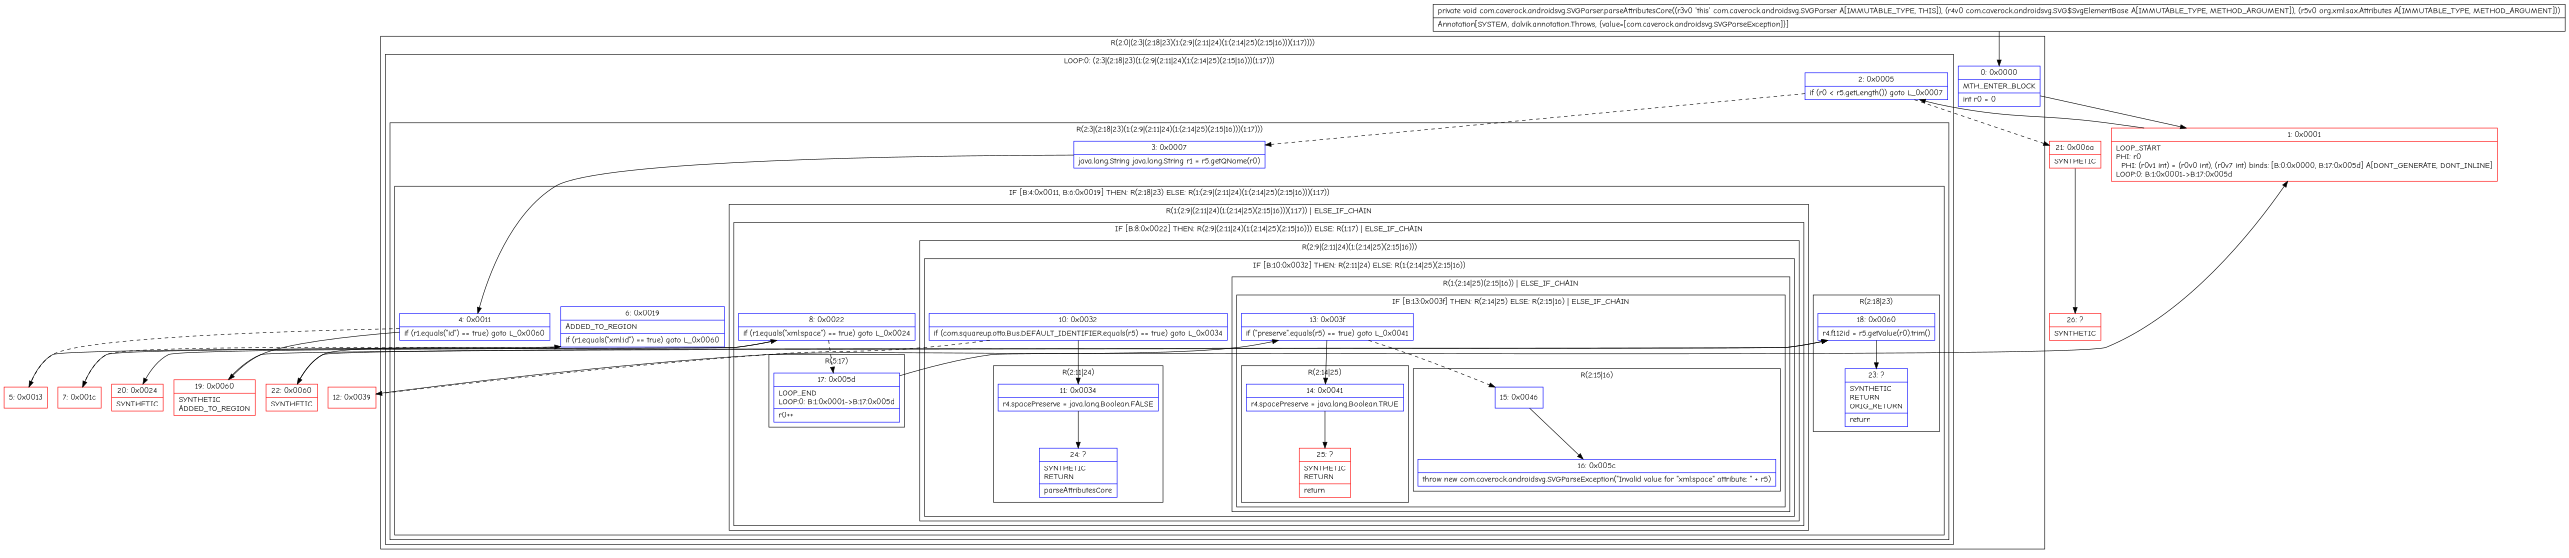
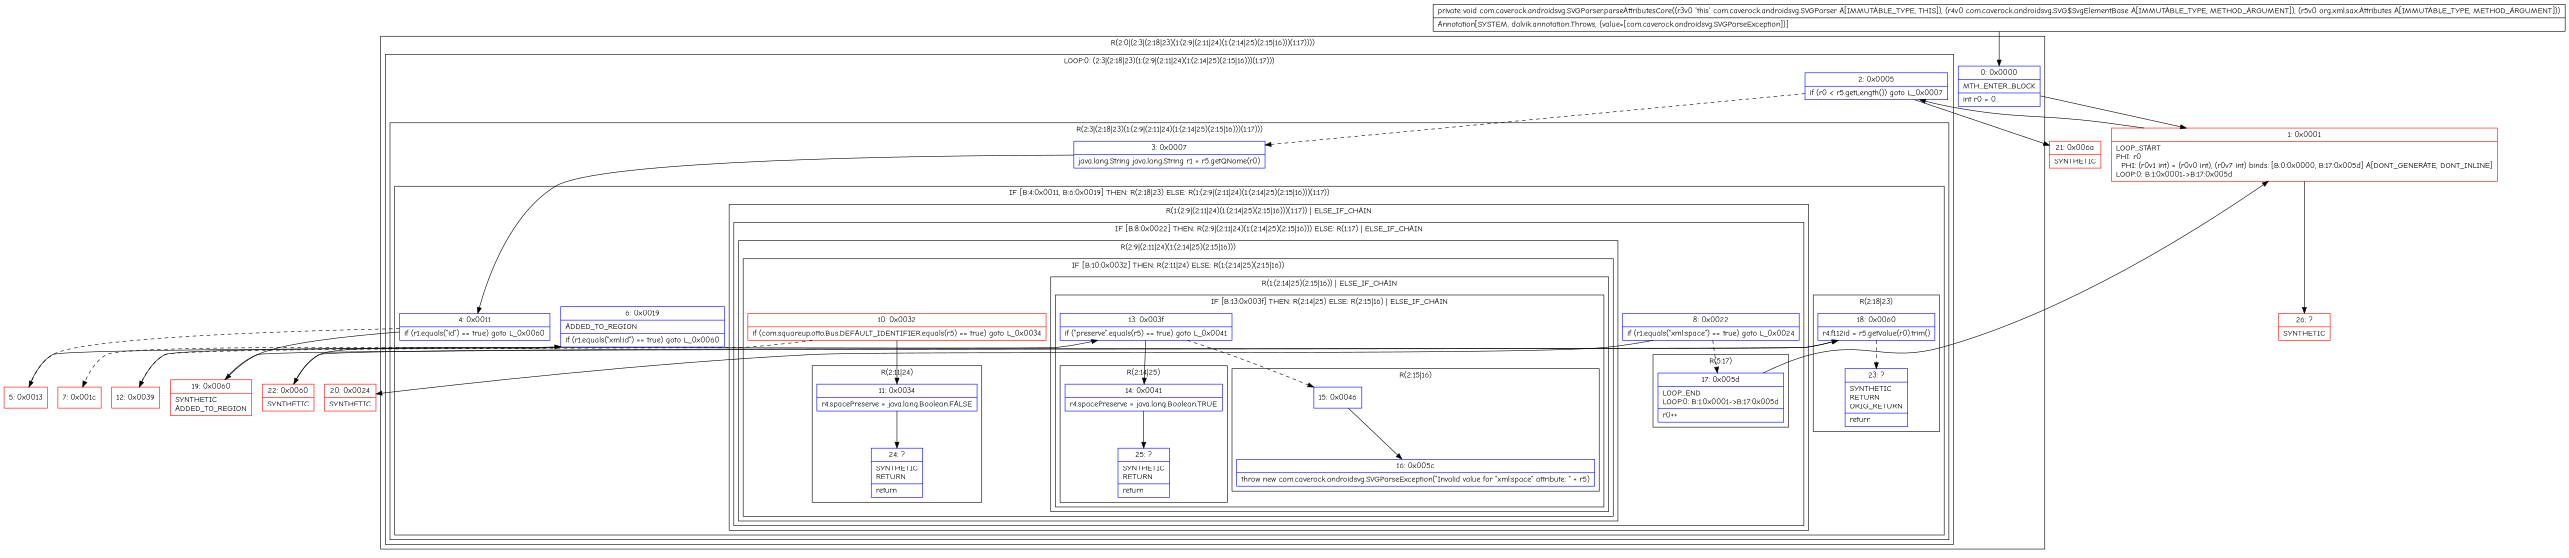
  digraph {
    fontname="Comic Neue"
    node [color=blue fontname="Comic Neue" shape=record]
    edge [fontname="Comic Neue"]
    n1 [label="{18\:\ 0x0060|r4.f112id = r5.getValue(r0).trim()\l}"]
    n2 [label="{23\:\ ?|SYNTHETIC\lRETURN\lORIG_RETURN\l|return\l}"]
    n3 [label="{11\:\ 0x0034|r4.spacePreserve = java.lang.Boolean.FALSE\l}"]
-   n4 [label="{24\:\ ?|SYNTHETIC\lRETURN\l|parseAttributesCore\l}"]
+   n4 [label="{24\:\ ?|SYNTHETIC\lRETURN\l|return\l}"]
    n5 [label="{14\:\ 0x0041|r4.spacePreserve = java.lang.Boolean.TRUE\l}"]
-   n6 [color=red label="{25\:\ ?|SYNTHETIC\lRETURN\l|return\l}"]
+   n6 [label="{25\:\ ?|SYNTHETIC\lRETURN\l|return\l}"]
    n7 [label="{15\:\ 0x0046}"]
    n8 [label="{16\:\ 0x005c|throw new com.caverock.androidsvg.SVGParseException(\"Invalid value for \"xml:space\" attribute: \" + r5)\l}"]
    n9 [label="{13\:\ 0x003f|if (\"preserve\".equals(r5) == true) goto L_0x0041\l}"]
-   n10 [label="{10\:\ 0x0032|if (com.squareup.otto.Bus.DEFAULT_IDENTIFIER.equals(r5) == true) goto L_0x0034\l}"]
+   n10 [color=red label="{10\:\ 0x0032|if (com.squareup.otto.Bus.DEFAULT_IDENTIFIER.equals(r5) == true) goto L_0x0034\l}"]
    n11 [label="{17\:\ 0x005d|LOOP_END\lLOOP:0: B:1:0x0001\-\>B:17:0x005d\l|r0++\l}"]
    n12 [label="{8\:\ 0x0022|if (r1.equals(\"xml:space\") == true) goto L_0x0024\l}"]
    n13 [label="{4\:\ 0x0011|if (r1.equals(\"id\") == true) goto L_0x0060\l}"]
    n14 [label="{6\:\ 0x0019|ADDED_TO_REGION\l|if (r1.equals(\"xml:id\") == true) goto L_0x0060\l}"]
    n15 [label="{3\:\ 0x0007|java.lang.String java.lang.String r1 = r5.getQName(r0)\l}"]
    n16 [label="{2\:\ 0x0005|if (r0 \< r5.getLength()) goto L_0x0007\l}"]
    n17 [label="{0\:\ 0x0000|MTH_ENTER_BLOCK\l|int r0 = 0\l}"]
    n18 [color=red label="{12\:\ 0x0039}"]
    n19 [color=red label="{1\:\ 0x0001|LOOP_START\lPHI: r0 \l  PHI: (r0v1 int) = (r0v0 int), (r0v7 int) binds: [B:0:0x0000, B:17:0x005d] A[DONT_GENERATE, DONT_INLINE]\lLOOP:0: B:1:0x0001\-\>B:17:0x005d\l}"]
    n20 [color=red label="{20\:\ 0x0024|SYNTHETIC\l}"]
    n21 [color=red label="{5\:\ 0x0013}"]
    n22 [color=red label="{19\:\ 0x0060|SYNTHETIC\lADDED_TO_REGION\l}"]
    n23 [color=red label="{7\:\ 0x001c}"]
    n24 [color=red label="{22\:\ 0x0060|SYNTHETIC\l}"]
    n25 [color=red label="{21\:\ 0x006a|SYNTHETIC\l}"]
    n26 [color=red label="{26\:\ ?|SYNTHETIC\l}"]
    n27 [label="{private void com.caverock.androidsvg.SVGParser.parseAttributesCore((r3v0 'this' com.caverock.androidsvg.SVGParser A[IMMUTABLE_TYPE, THIS]), (r4v0 com.caverock.androidsvg.SVG$SvgElementBase A[IMMUTABLE_TYPE, METHOD_ARGUMENT]), (r5v0 org.xml.sax.Attributes A[IMMUTABLE_TYPE, METHOD_ARGUMENT]))  | Annotation[SYSTEM, dalvik.annotation.Throws, \{value=[com.caverock.androidsvg.SVGParseException]\}]\l}" color=""]
    subgraph cluster_1 {
      label="R(2:0|(2:3|(2:18|23)(1:(2:9|(2:11|24)(1:(2:14|25)(2:15|16)))(1:17))))"
      n17
      subgraph cluster_2 {
        label="LOOP:0: (2:3|(2:18|23)(1:(2:9|(2:11|24)(1:(2:14|25)(2:15|16)))(1:17)))"
        n16
        subgraph cluster_3 {
          label="R(2:3|(2:18|23)(1:(2:9|(2:11|24)(1:(2:14|25)(2:15|16)))(1:17)))"
          n15
          subgraph cluster_4 {
            label="IF [B:4:0x0011, B:6:0x0019] THEN: R(2:18|23) ELSE: R(1:(2:9|(2:11|24)(1:(2:14|25)(2:15|16)))(1:17))"
            n13
            n14
            subgraph cluster_5 {
              label="R(2:18|23)"
              n1
              n2
            }
            subgraph cluster_6 {
              label="R(1:(2:9|(2:11|24)(1:(2:14|25)(2:15|16)))(1:17)) | ELSE_IF_CHAIN\l"
              subgraph cluster_7 {
                label="IF [B:8:0x0022] THEN: R(2:9|(2:11|24)(1:(2:14|25)(2:15|16))) ELSE: R(1:17) | ELSE_IF_CHAIN\l"
                n12
                subgraph cluster_8 {
                  label="R(2:9|(2:11|24)(1:(2:14|25)(2:15|16)))"
                  subgraph cluster_9 {
                    label="IF [B:10:0x0032] THEN: R(2:11|24) ELSE: R(1:(2:14|25)(2:15|16))"
                    n10
                    subgraph cluster_10 {
                      label="R(2:11|24)"
                      n3
                      n4
                    }
                    subgraph cluster_11 {
                      label="R(1:(2:14|25)(2:15|16)) | ELSE_IF_CHAIN\l"
                      subgraph cluster_12 {
                        label="IF [B:13:0x003f] THEN: R(2:14|25) ELSE: R(2:15|16) | ELSE_IF_CHAIN\l"
                        n9
                        subgraph cluster_13 {
                          label="R(2:14|25)"
                          n5
                          n6
                        }
                        subgraph cluster_14 {
                          label="R(2:15|16)"
                          n7
                          n8
                        }
                      }
                    }
                  }
                }
                subgraph cluster_15 {
                  label="R(5:17)"
                  n11
                }
              }
            }
          }
        }
      }
    }
-   n1 -> n2
+   n1 -> n2 [style=dashed]
    n3 -> n4
    n5 -> n6
    n7 -> n8
    n9 -> n5
    n9 -> n7 [style=dashed]
    n10 -> n3
    n10 -> n18 [style=dashed]
    n11 -> n19
    n12 -> n11 [style=dashed]
    n12 -> n20
    n13 -> n21 [style=dashed]
    n13 -> n22
    n14 -> n23 [style=dashed]
    n14 -> n24
    n15 -> n13
    n16 -> n15 [style=dashed]
-   n16 -> n25 [style=dashed]
+   n16 -> n25 [style=solid]
    n17 -> n19
    n18 -> n9
    n19 -> n16
    n21 -> n14
    n22 -> n1
-   n23 -> n12
    n24 -> n1
-   n25 -> n26
+   n19 -> n26
    n27 -> n17
  }
